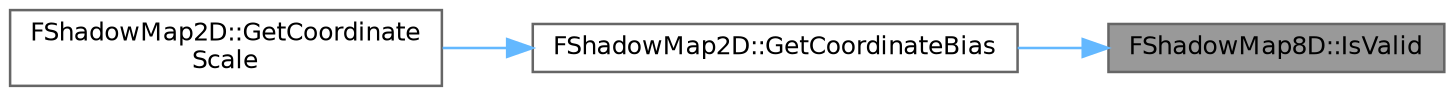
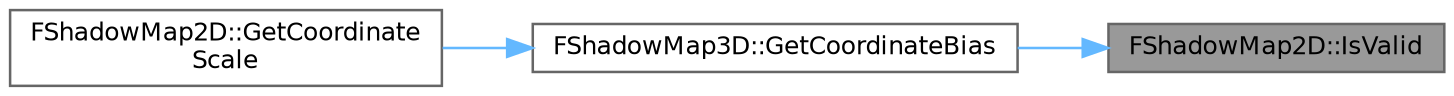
  digraph {
    rankdir=RL
    node [color=grey40 fillcolor=white fontname=Helvetica fontsize=10 shape=box style=filled]
    edge [color=steelblue1 dir=back fontname=Helvetica fontsize=10 labelfontname=Helvetica labelfontsize=10 style=solid]
-   n1 [color=gray40 fillcolor=grey60 fontcolor=black height=0.2 label="FShadowMap8D::IsValid" width=0.4]
-   n2 [height=0.2 label="FShadowMap2D::GetCoordinateBias" width=0.4]
+   n1 [color=gray40 fillcolor=grey60 fontcolor=black height=0.2 label="FShadowMap2D::IsValid" width=0.4]
+   n2 [height=0.2 label="FShadowMap3D::GetCoordinateBias" width=0.4]
    n3 [height=0.2 label="FShadowMap2D::GetCoordinate\lScale" width=0.4]
    n1 -> n2
    n2 -> n3
  }
